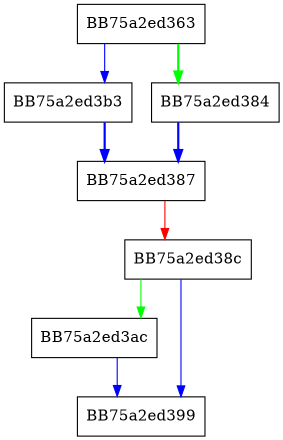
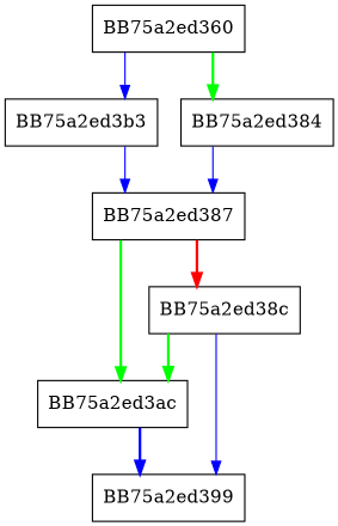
  digraph {
    splines=ortho
    node [shape=box]
    edge [color=blue style=solid]
-   BB75a2ed360 [label=BB75a2ed363]
+   BB75a2ed360
    BB75a2ed3b3
    BB75a2ed384
    BB75a2ed387
    BB75a2ed3ac
    BB75a2ed38c
    BB75a2ed399
    BB75a2ed360 -> BB75a2ed3b3
    BB75a2ed360 -> BB75a2ed384 [color=green style=bold]
-   BB75a2ed3b3 -> BB75a2ed387 [style=bold]
-   BB75a2ed384 -> BB75a2ed387 [style=bold]
-   BB75a2ed387 -> BB75a2ed38c [color=red]
-   BB75a2ed3ac -> BB75a2ed399
-   BB75a2ed38c -> BB75a2ed3ac [color=green]
+   BB75a2ed3b3 -> BB75a2ed387
+   BB75a2ed384 -> BB75a2ed387
+   BB75a2ed387 -> BB75a2ed3ac [color=green style=bold]
+   BB75a2ed387 -> BB75a2ed38c [color=red style=bold]
+   BB75a2ed3ac -> BB75a2ed399 [style=bold]
+   BB75a2ed38c -> BB75a2ed3ac [color=green style=bold]
    BB75a2ed38c -> BB75a2ed399
  }
